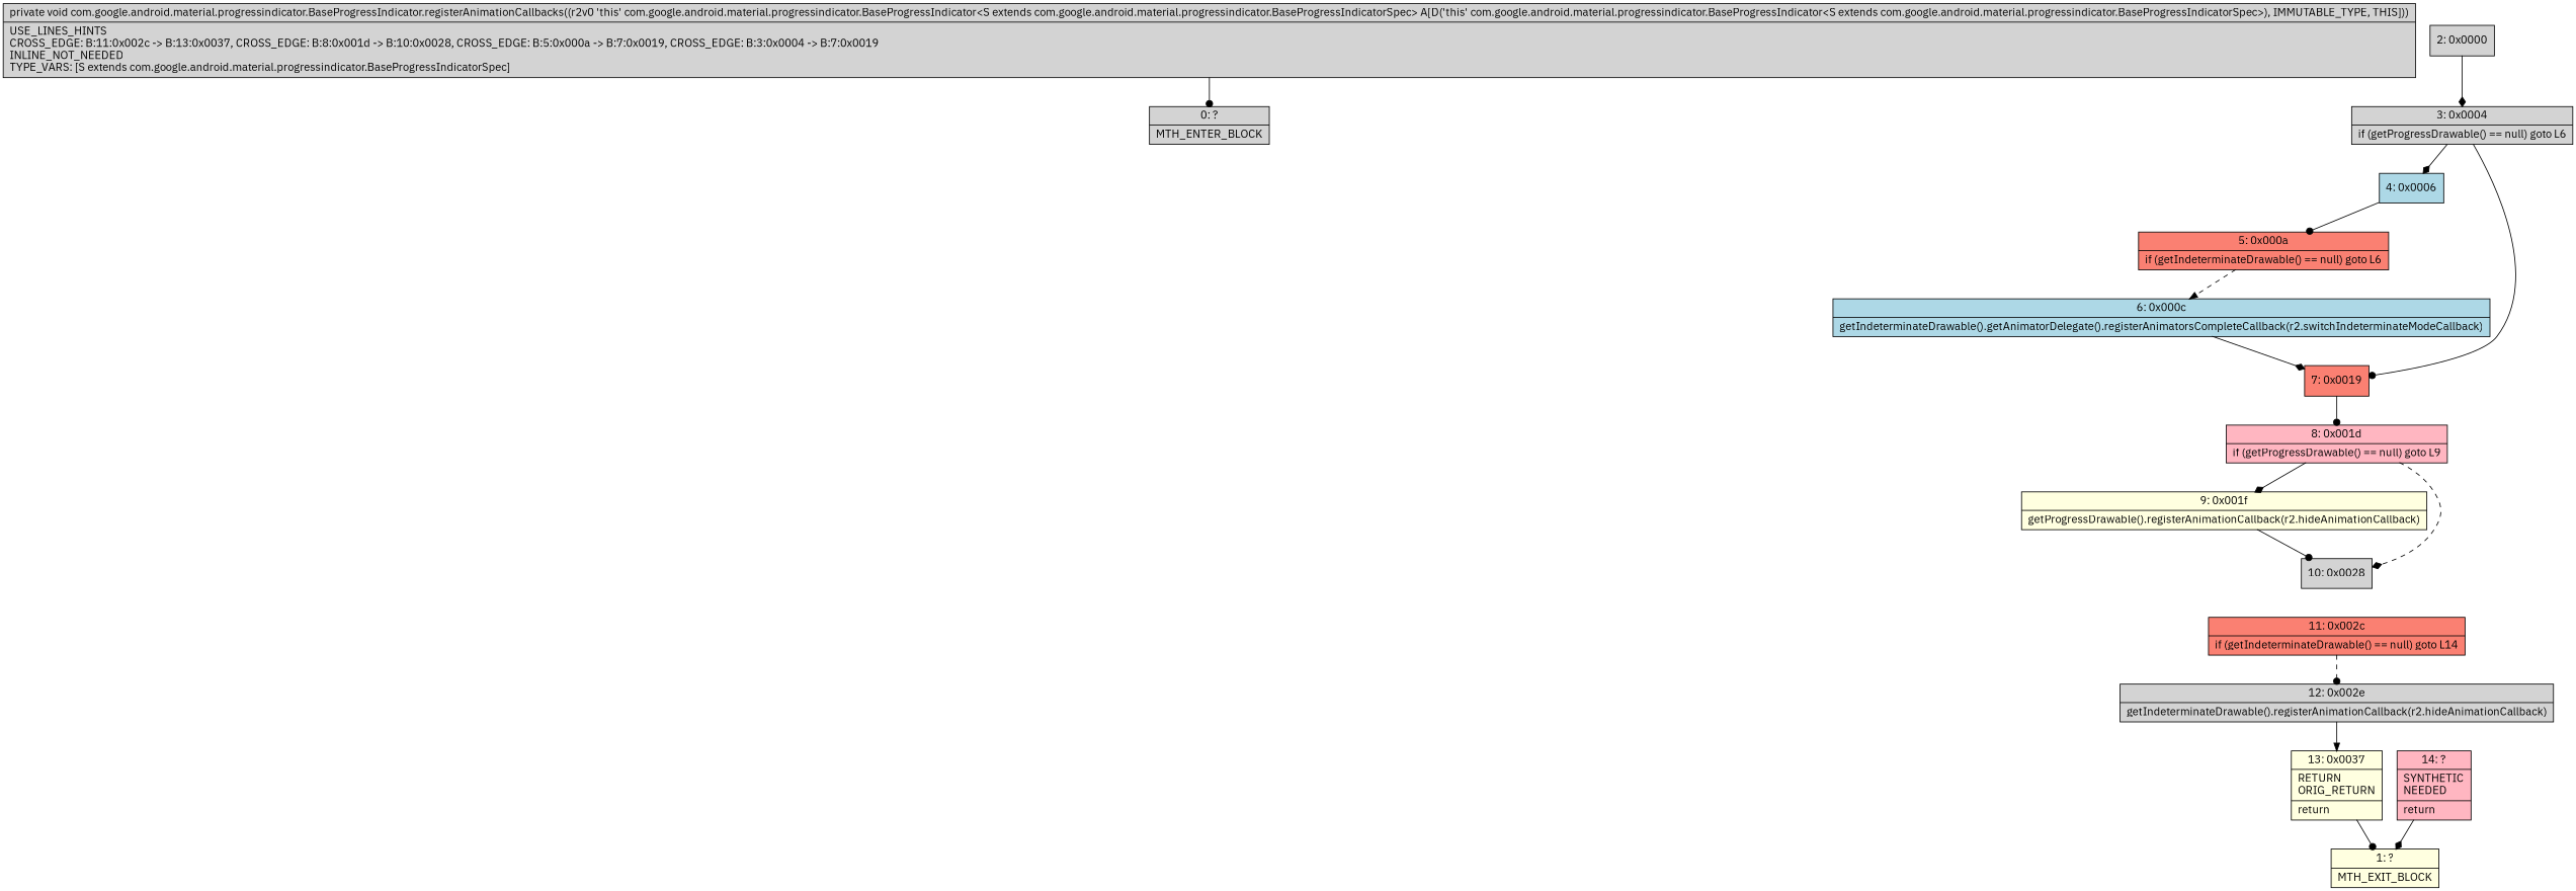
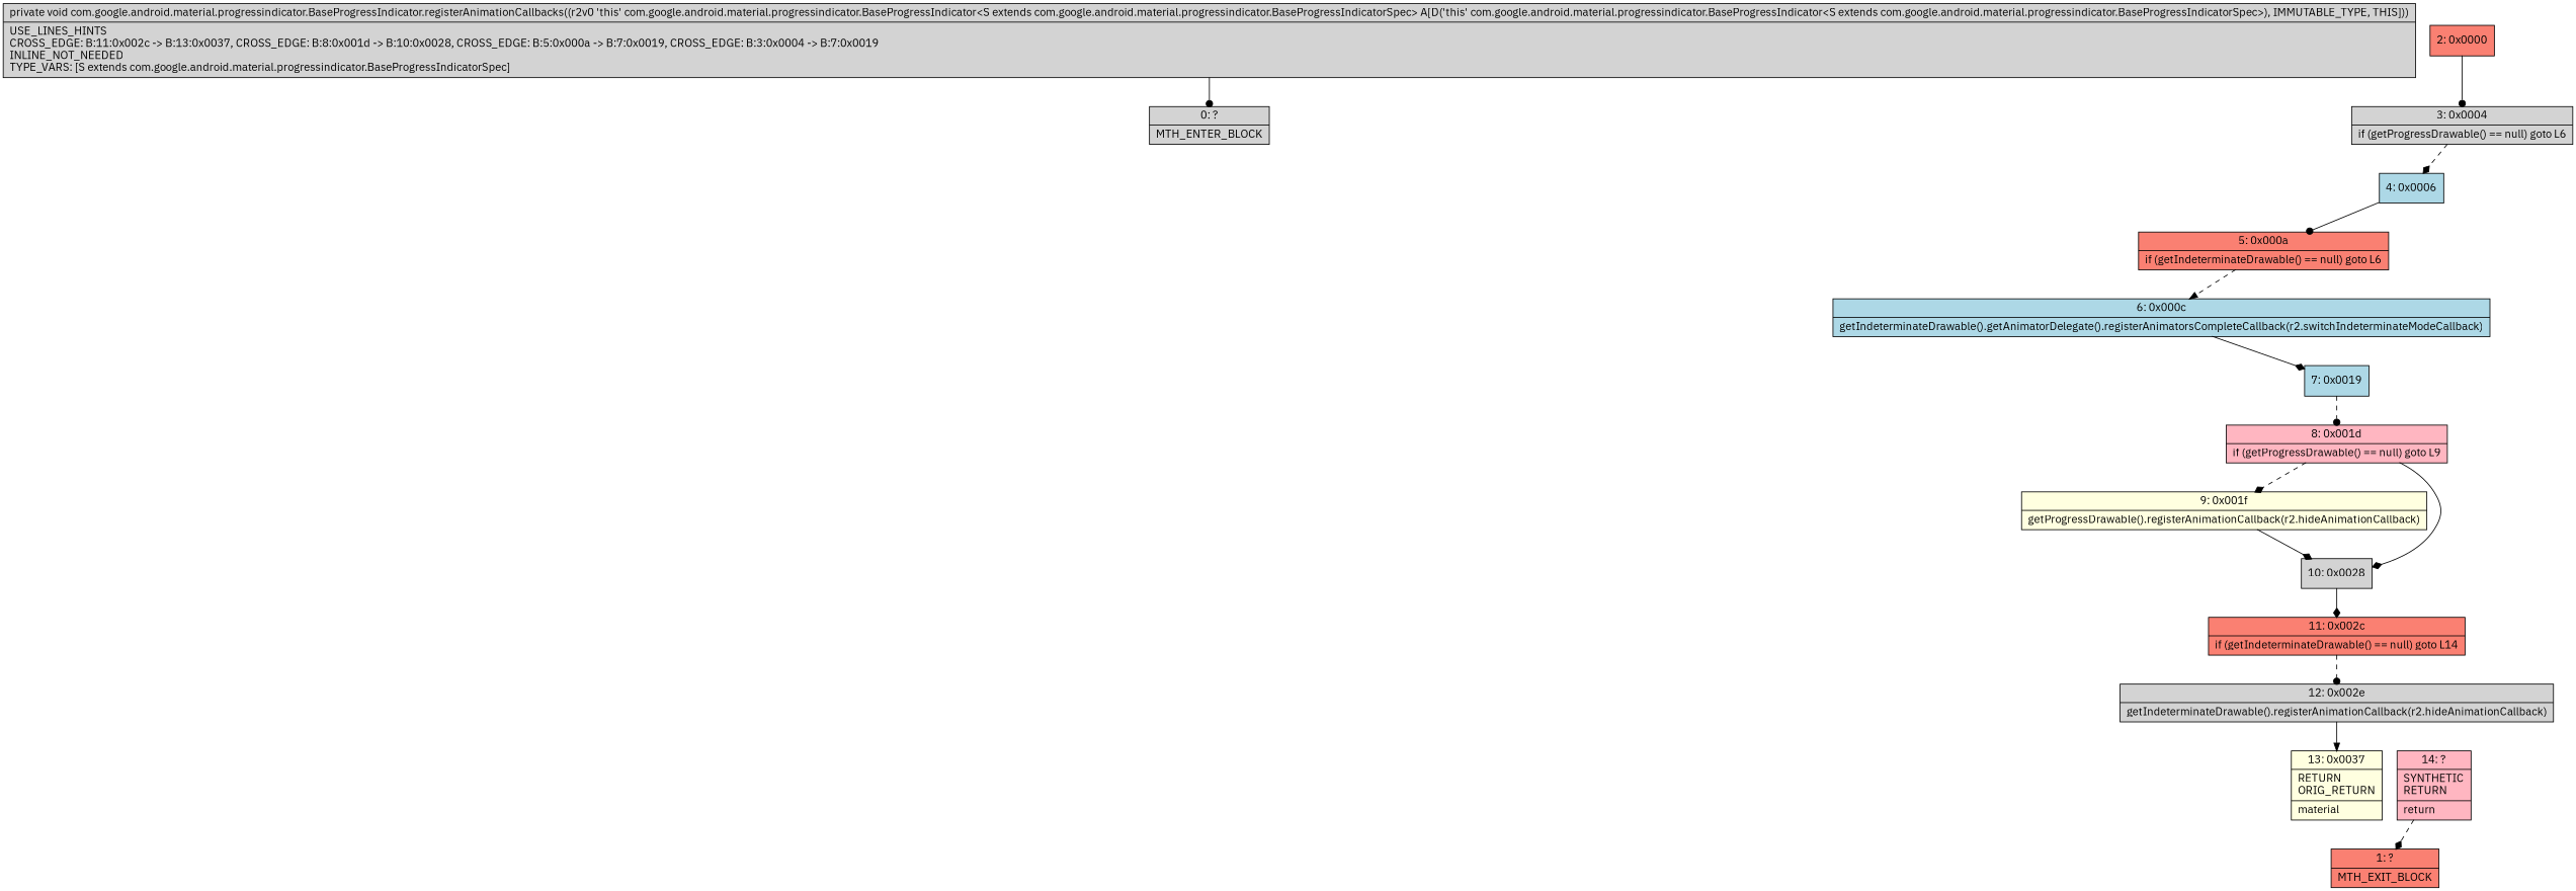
  digraph {
    fontname="IBM Plex Sans"
    node [fillcolor=lightgrey fontname="IBM Plex Sans" shape=record style=filled]
    edge [arrowhead=dot fontname="IBM Plex Sans"]
    n1 [label="{0\:\ ?|MTH_ENTER_BLOCK\l}"]
-   n2 [label="{2\:\ 0x0000}"]
+   n2 [fillcolor=salmon label="{2\:\ 0x0000}"]
    n3 [label="{3\:\ 0x0004|if (getProgressDrawable() == null) goto L6\l}"]
    n4 [fillcolor=lightblue label="{4\:\ 0x0006}"]
-   n5 [fillcolor=salmon label="{7\:\ 0x0019}"]
+   n5 [fillcolor=lightblue label="{7\:\ 0x0019}"]
    n6 [fillcolor=salmon label="{5\:\ 0x000a|if (getIndeterminateDrawable() == null) goto L6\l}"]
    n7 [fillcolor=lightpink label="{8\:\ 0x001d|if (getProgressDrawable() == null) goto L9\l}"]
    n8 [fillcolor=lightblue label="{6\:\ 0x000c|getIndeterminateDrawable().getAnimatorDelegate().registerAnimatorsCompleteCallback(r2.switchIndeterminateModeCallback)\l}"]
    n9 [fillcolor=lightyellow label="{9\:\ 0x001f|getProgressDrawable().registerAnimationCallback(r2.hideAnimationCallback)\l}"]
    n10 [label="{10\:\ 0x0028}"]
    n11 [fillcolor=salmon label="{11\:\ 0x002c|if (getIndeterminateDrawable() == null) goto L14\l}"]
    n12 [label="{12\:\ 0x002e|getIndeterminateDrawable().registerAnimationCallback(r2.hideAnimationCallback)\l}"]
-   n13 [fillcolor=lightyellow label="{13\:\ 0x0037|RETURN\lORIG_RETURN\l|return\l}"]
-   n14 [fillcolor=lightpink label="{14\:\ ?|SYNTHETIC\lNEEDED\l|return\l}"]
-   n15 [fillcolor=lightyellow label="{1\:\ ?|MTH_EXIT_BLOCK\l}"]
+   n13 [fillcolor=lightyellow label="{13\:\ 0x0037|RETURN\lORIG_RETURN\l|material\l}"]
+   n14 [fillcolor=lightpink label="{14\:\ ?|SYNTHETIC\lRETURN\l|return\l}"]
+   n15 [fillcolor=salmon label="{1\:\ ?|MTH_EXIT_BLOCK\l}"]
    n16 [label="{private void com.google.android.material.progressindicator.BaseProgressIndicator.registerAnimationCallbacks((r2v0 'this' com.google.android.material.progressindicator.BaseProgressIndicator\<S extends com.google.android.material.progressindicator.BaseProgressIndicatorSpec\> A[D('this' com.google.android.material.progressindicator.BaseProgressIndicator\<S extends com.google.android.material.progressindicator.BaseProgressIndicatorSpec\>), IMMUTABLE_TYPE, THIS]))  | USE_LINES_HINTS\lCROSS_EDGE: B:11:0x002c \-\> B:13:0x0037, CROSS_EDGE: B:8:0x001d \-\> B:10:0x0028, CROSS_EDGE: B:5:0x000a \-\> B:7:0x0019, CROSS_EDGE: B:3:0x0004 \-\> B:7:0x0019\lINLINE_NOT_NEEDED\lTYPE_VARS: [S extends com.google.android.material.progressindicator.BaseProgressIndicatorSpec]\l}"]
-   n2 -> n3 [arrowhead=diamond]
-   n3 -> n4 [arrowhead=diamond style=solid]
-   n3 -> n5
+   n2 -> n3
+   n3 -> n4 [arrowhead=diamond style=dashed]
    n4 -> n6
-   n5 -> n7
+   n5 -> n7 [style=dashed]
    n6 -> n8 [arrowhead=normal style=dashed]
-   n7 -> n9 [arrowhead=diamond style=solid]
-   n7 -> n10 [arrowhead=diamond style=dashed]
+   n7 -> n9 [arrowhead=diamond style=dashed]
+   n7 -> n10 [arrowhead=diamond]
    n8 -> n5 [arrowhead=diamond]
-   n9 -> n10
+   n9 -> n10 [arrowhead=diamond]
+   n10 -> n11 [arrowhead=diamond]
    n11 -> n12 [style=dashed]
    n12 -> n13 [arrowhead=normal]
-   n13 -> n15
-   n14 -> n15 [arrowhead=diamond]
+   n14 -> n15 [arrowhead=diamond style=dashed]
    n16 -> n1
  }
